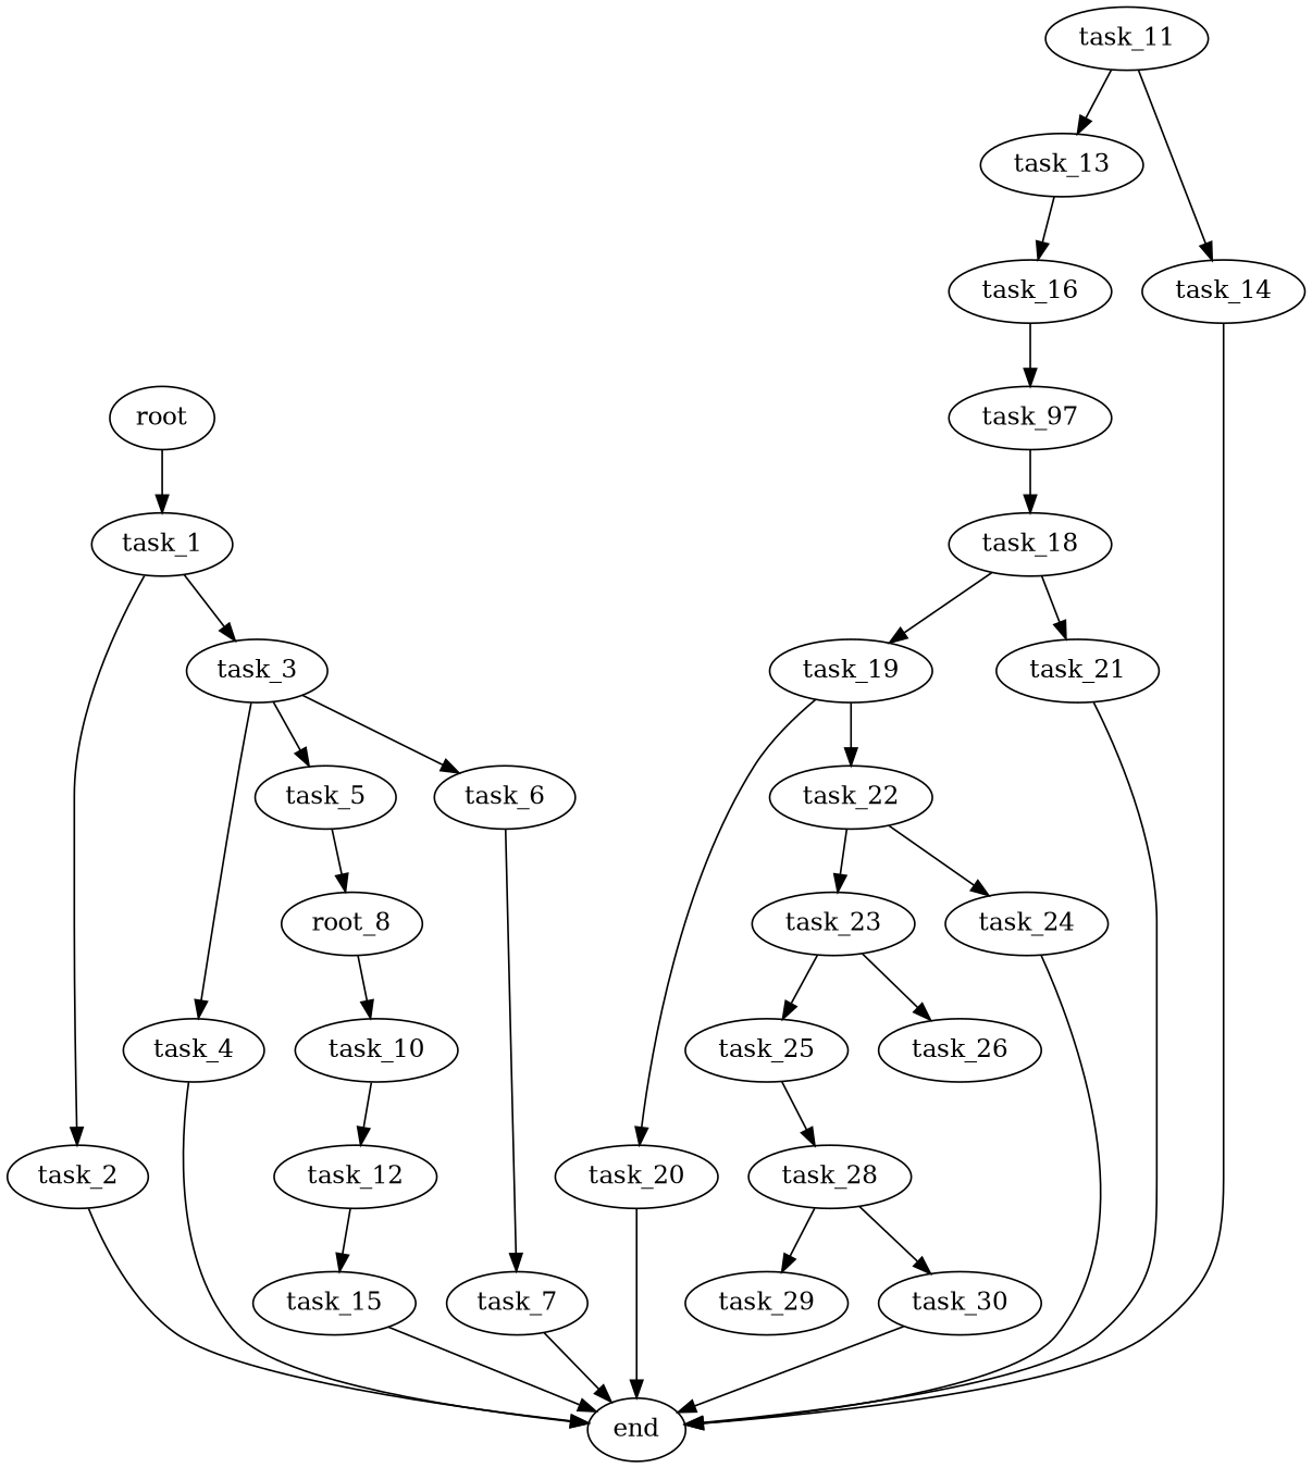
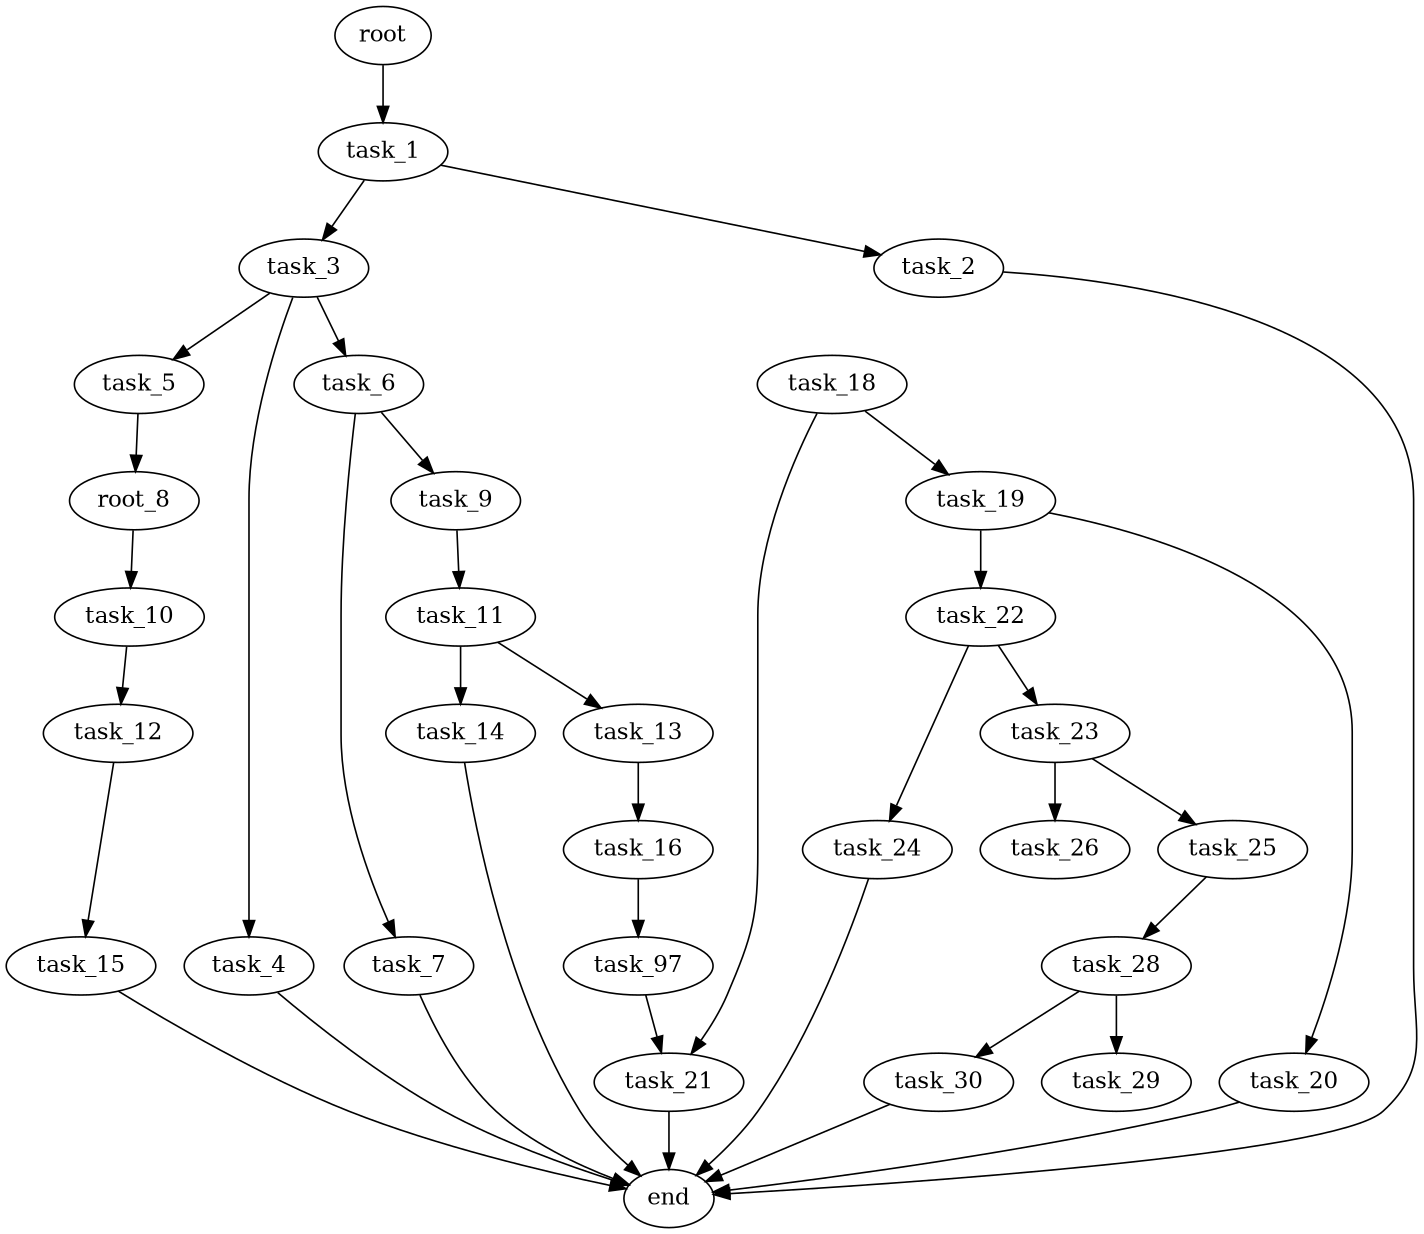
  digraph {
    root
    task_1
    task_2
    task_3
    end
    task_4
    task_5
    task_6
    n9 [label=root_8]
    task_7
+   task_9
    task_10
    task_11
    task_12
    task_13
    task_14
    task_15
    task_16
    n19 [label=task_97]
    task_18
    task_19
    task_21
    task_20
    task_22
    task_23
    task_24
    task_25
    task_26
    task_28
    task_29
    task_30
    root -> task_1
    task_1 -> task_2
    task_1 -> task_3
    task_2 -> end
    task_3 -> task_4
    task_3 -> task_5
    task_3 -> task_6
    task_4 -> end
    task_5 -> n9
    task_6 -> task_7
+   task_6 -> task_9
    n9 -> task_10
    task_7 -> end
+   task_9 -> task_11
    task_10 -> task_12
    task_11 -> task_13
    task_11 -> task_14
    task_12 -> task_15
    task_13 -> task_16
    task_14 -> end
    task_15 -> end
    task_16 -> n19
-   n19 -> task_18
+   n19 -> task_21
    task_18 -> task_19
    task_18 -> task_21
    task_19 -> task_20
    task_19 -> task_22
    task_21 -> end
    task_20 -> end
    task_22 -> task_23
    task_22 -> task_24
    task_23 -> task_25
    task_23 -> task_26
    task_24 -> end
    task_25 -> task_28
    task_28 -> task_29
    task_28 -> task_30
    task_30 -> end
  }
